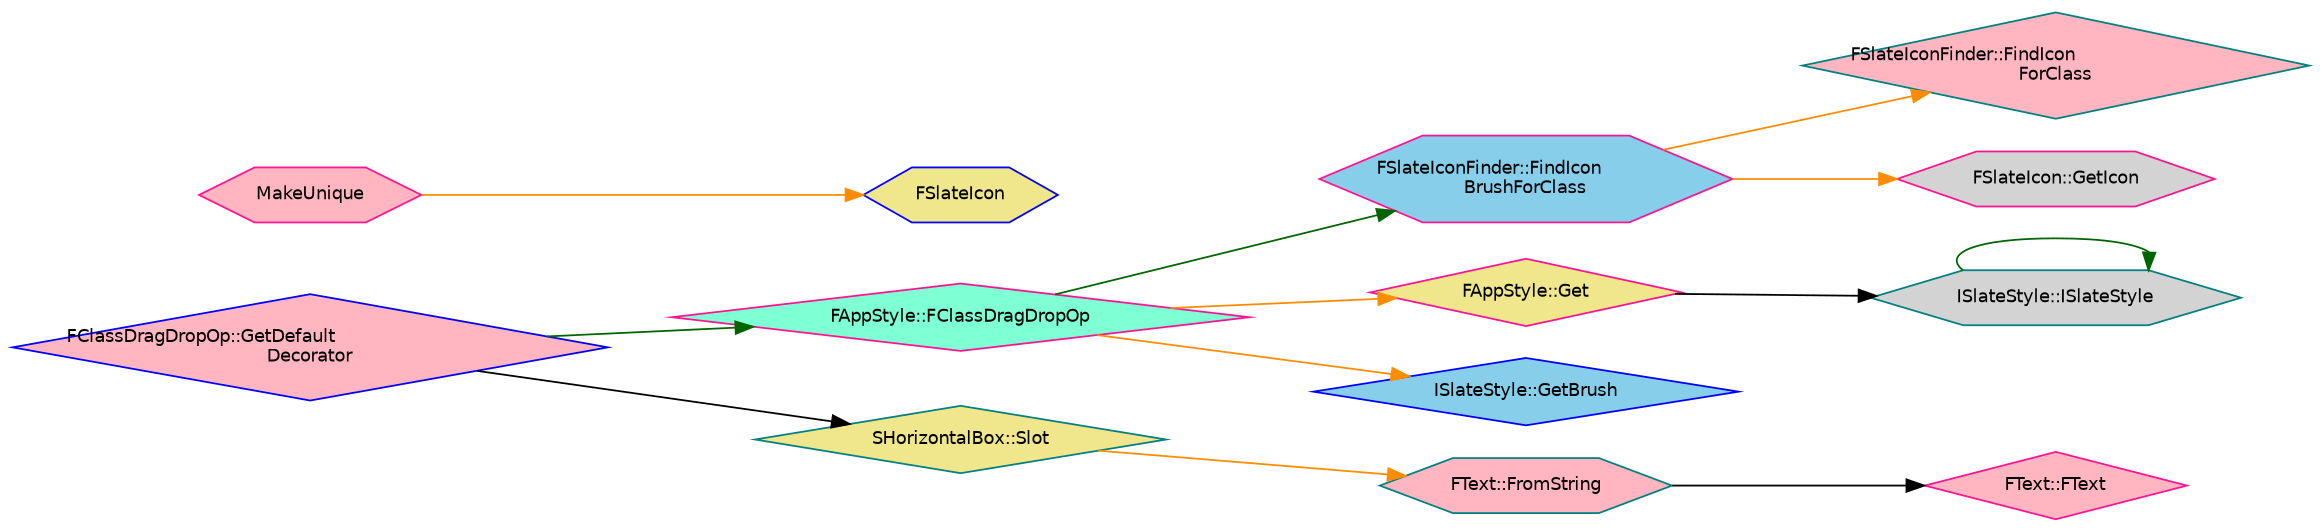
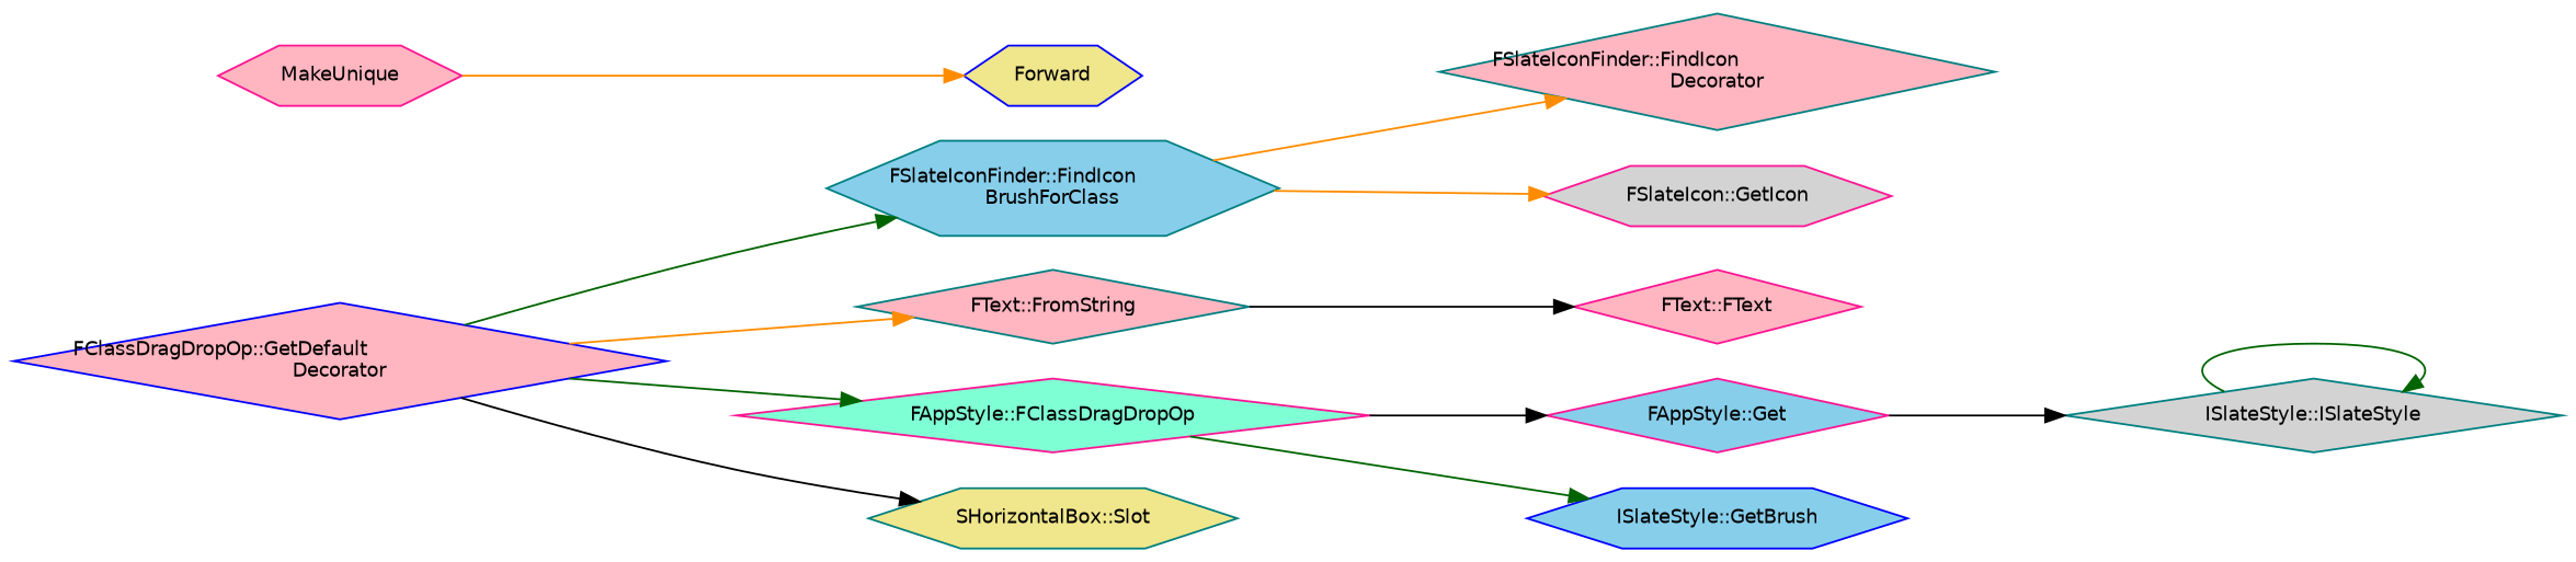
  digraph {
    rankdir=LR
    node [color=deeppink fillcolor=lightpink fontname=Helvetica fontsize=10 shape=diamond style=filled]
    edge [color=darkgreen fontname=Helvetica fontsize=10 labelfontname=Helvetica labelfontsize=10 style=solid]
    n1 [color=blue fontcolor=black height=0.2 label="FClassDragDropOp::GetDefault\lDecorator" width=0.4]
-   n2 [fillcolor=skyblue height=0.2 label="FSlateIconFinder::FindIcon\lBrushForClass" shape=hexagon width=0.4]
-   n3 [color=teal height=0.2 label="FText::FromString" shape=hexagon width=0.4]
+   n2 [color=teal fillcolor=skyblue height=0.2 label="FSlateIconFinder::FindIcon\lBrushForClass" shape=hexagon width=0.4]
+   n3 [color=teal height=0.2 label="FText::FromString" width=0.4]
    n4 [fillcolor=aquamarine height=0.2 label="FAppStyle::FClassDragDropOp" width=0.4]
-   n5 [color=teal fillcolor=khaki height=0.2 label="SHorizontalBox::Slot" width=0.4]
-   n6 [color=teal height=0.2 label="FSlateIconFinder::FindIcon\lForClass" width=0.4]
+   n5 [color=teal fillcolor=khaki height=0.2 label="SHorizontalBox::Slot" shape=hexagon width=0.4]
+   n6 [color=teal height=0.2 label="FSlateIconFinder::FindIcon\lDecorator" width=0.4]
    n7 [fillcolor=lightgrey height=0.2 label="FSlateIcon::GetIcon" shape=hexagon width=0.4]
    n8 [height=0.2 label="FText::FText" width=0.4]
-   n9 [fillcolor=khaki height=0.2 label="FAppStyle::Get" width=0.4]
-   n10 [color=blue fillcolor=skyblue height=0.2 label="ISlateStyle::GetBrush" width=0.4]
-   n11 [color=teal fillcolor=lightgrey height=0.2 label="ISlateStyle::ISlateStyle" shape=hexagon width=0.4]
+   n9 [fillcolor=skyblue height=0.2 label="FAppStyle::Get" width=0.4]
+   n10 [color=blue fillcolor=skyblue height=0.2 label="ISlateStyle::GetBrush" shape=hexagon width=0.4]
+   n11 [color=teal fillcolor=lightgrey height=0.2 label="ISlateStyle::ISlateStyle" width=0.4]
    n12 [height=0.2 label=MakeUnique shape=hexagon width=0.4]
-   n13 [color=blue fillcolor=khaki height=0.2 label=FSlateIcon shape=hexagon width=0.4]
-   n4 -> n2
-   n5 -> n3 [color=darkorange]
+   n13 [color=blue fillcolor=khaki height=0.2 label=Forward shape=hexagon width=0.4]
+   n1 -> n2
+   n1 -> n3 [color=darkorange]
    n1 -> n4
    n1 -> n5 [color=black]
    n2 -> n6 [color=darkorange]
    n2 -> n7 [color=darkorange]
    n3 -> n8 [color=black]
-   n4 -> n9 [color=darkorange]
-   n4 -> n10 [color=darkorange]
+   n4 -> n9 [color=black]
+   n4 -> n10
    n9 -> n11 [color=black]
    n11 -> n11
    n12 -> n13 [color=darkorange]
  }
